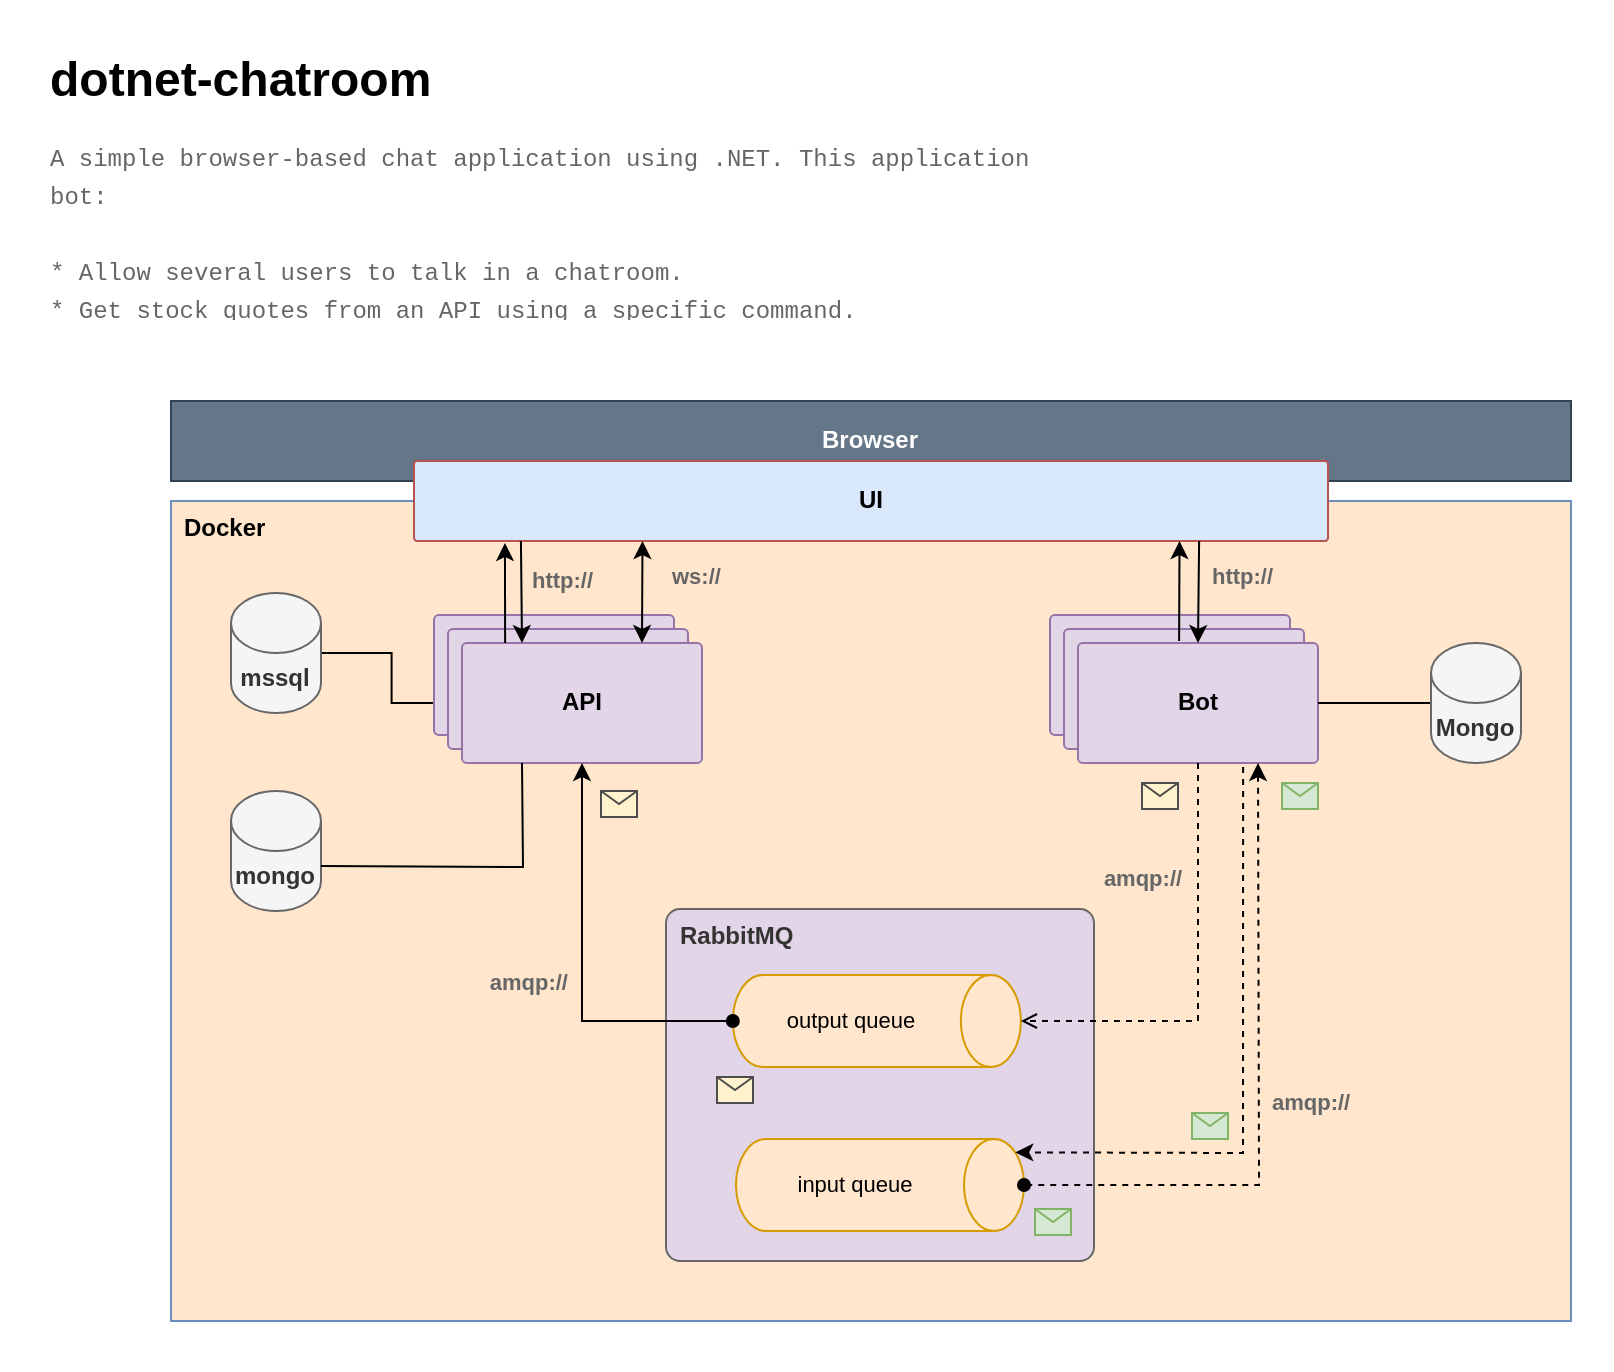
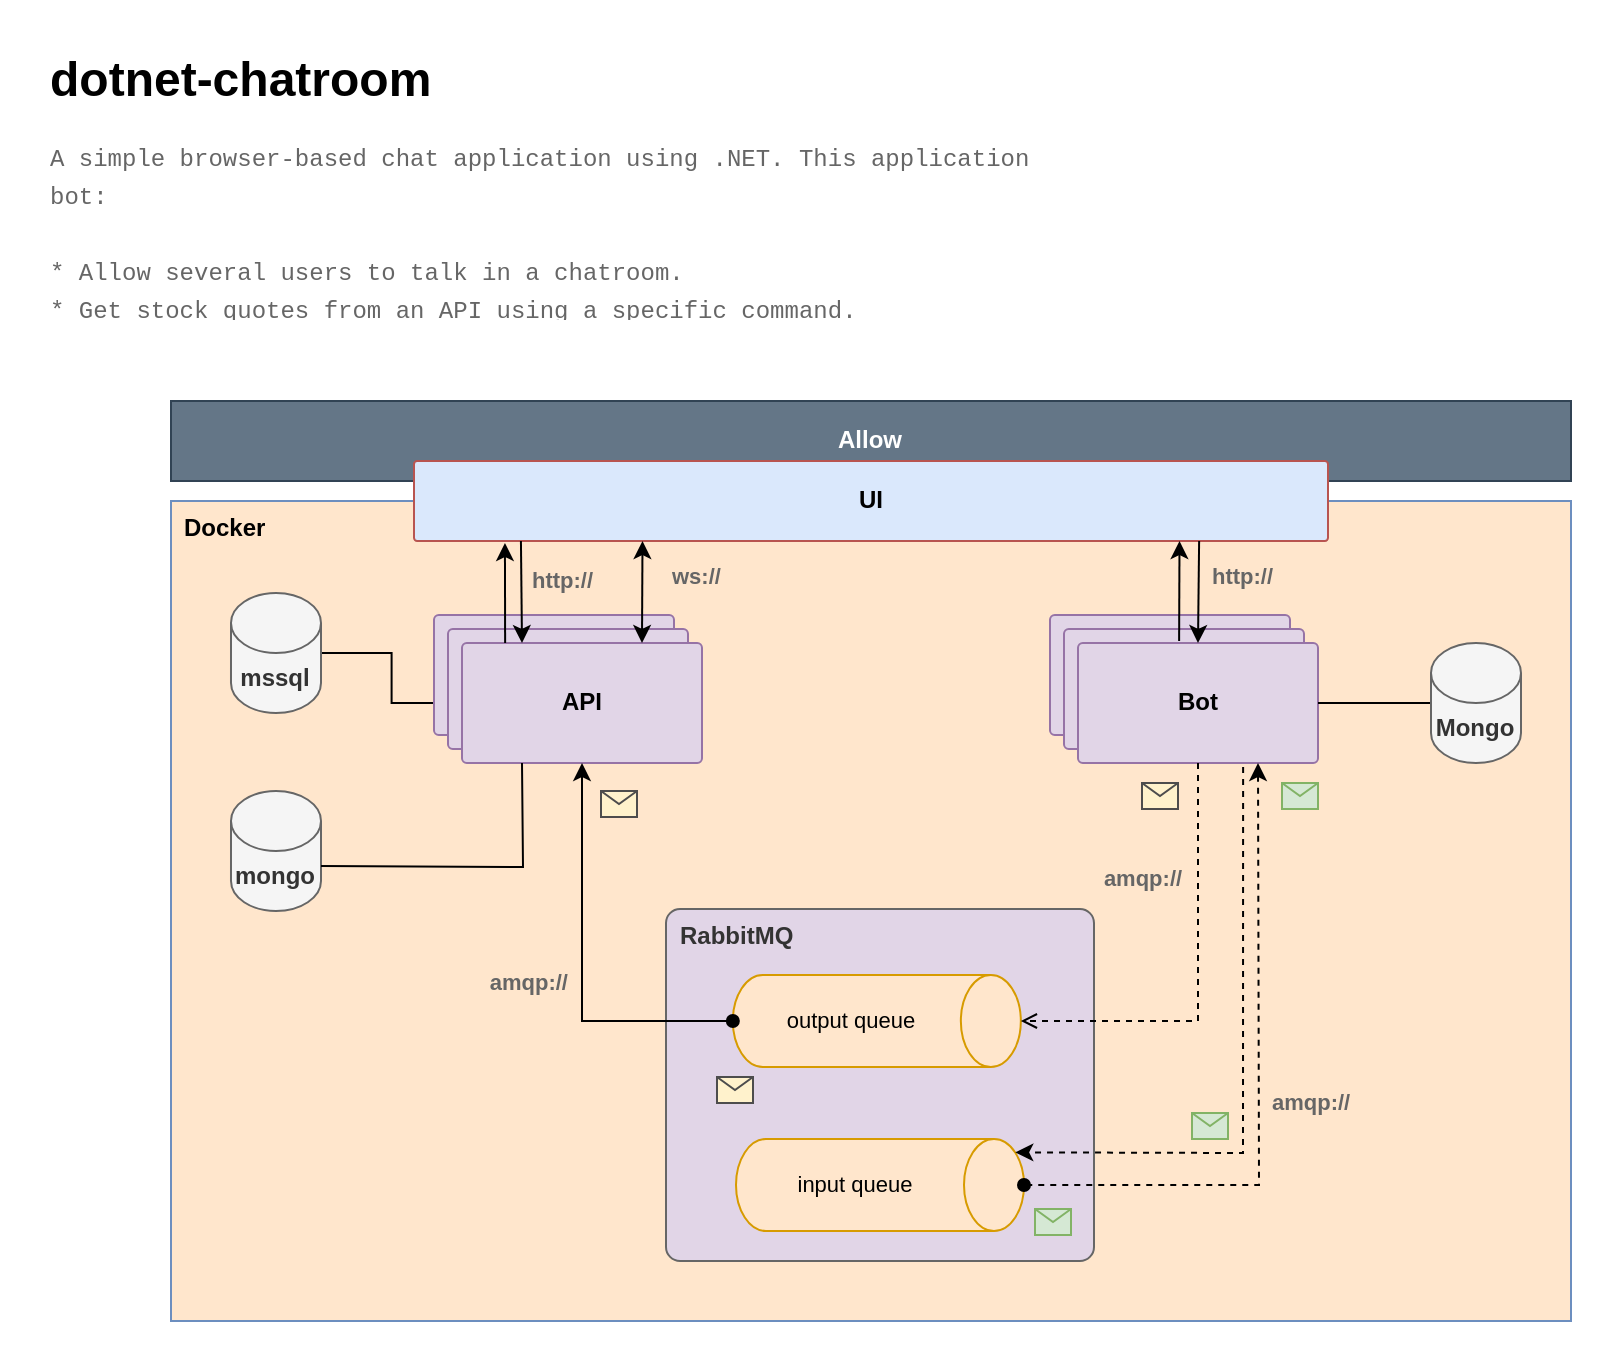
  <mxCell id="0" />
  <mxCell id="1" parent="0" />
  <mxCell id="2" value="&lt;h1&gt;dotnet-chatroom&lt;/h1&gt;&lt;div style=&quot;font-family: &amp;#34;consolas&amp;#34; , &amp;#34;courier new&amp;#34; , monospace ; line-height: 19px&quot;&gt;&lt;div&gt;&lt;font color=&quot;#666666&quot; style=&quot;font-size: 12px&quot;&gt;A simple browser-based chat application using .NET. This application bot:&lt;/font&gt;&lt;/div&gt;&lt;font color=&quot;#666666&quot; style=&quot;font-size: 12px&quot;&gt;&lt;br&gt;&lt;/font&gt;&lt;div&gt;&lt;font color=&quot;#666666&quot; style=&quot;font-size: 12px&quot;&gt;* Allow several users to talk in a chatroom.&lt;/font&gt;&lt;/div&gt;&lt;div&gt;&lt;font color=&quot;#666666&quot; style=&quot;font-size: 12px&quot;&gt;* Get stock quotes from an API using a specific command.&lt;/font&gt;&lt;/div&gt;&lt;/div&gt;" style="text;html=1;strokeColor=none;fillColor=none;spacing=5;spacingTop=-20;whiteSpace=wrap;overflow=hidden;rounded=0;" vertex="1" parent="1"><mxGeometry x="20" y="20" width="510" height="140" as="geometry" /></mxCell>
  <mxCell id="3" value="Docker" style="rounded=0;whiteSpace=wrap;html=1;labelBackgroundColor=none;fontSize=12;align=left;verticalAlign=top;spacing=0;spacingTop=2;spacingLeft=7;fontStyle=1;fillColor=#ffe6cc;strokeColor=#6c8ebf;" vertex="1" parent="1"><mxGeometry x="85" y="250" width="700" height="410" as="geometry" /></mxCell>
  <mxCell id="4" value="" style="edgeStyle=orthogonalEdgeStyle;rounded=0;orthogonalLoop=1;jettySize=auto;html=1;fontSize=11;fontColor=#666666;align=left;entryX=0;entryY=0.5;entryDx=0;entryDy=0;" edge="1" parent="1" source="5" target="12"><mxGeometry relative="1" as="geometry" /></mxCell>
  <mxCell id="5" value="mssql" style="shape=cylinder3;whiteSpace=wrap;html=1;boundedLbl=1;backgroundOutline=1;size=15;rounded=1;labelBackgroundColor=none;fontSize=12;fontColor=#333333;align=center;verticalAlign=middle;fillColor=#f5f5f5;strokeColor=#666666;fontStyle=1" vertex="1" parent="1"><mxGeometry x="115" y="296" width="45" height="60" as="geometry" /></mxCell>
- <mxCell id="6" value="Browser" style="rounded=0;whiteSpace=wrap;html=1;arcSize=4;labelBackgroundColor=none;fillColor=#647687;strokeColor=#314354;fontStyle=1;fontColor=#ffffff;" vertex="1" parent="1"><mxGeometry x="85" y="200" width="700" height="40" as="geometry" /></mxCell>
+ <mxCell id="6" value="Allow" style="rounded=0;whiteSpace=wrap;html=1;arcSize=4;labelBackgroundColor=none;fillColor=#647687;strokeColor=#314354;fontStyle=1;fontColor=#ffffff;" vertex="1" parent="1"><mxGeometry x="85" y="200" width="700" height="40" as="geometry" /></mxCell>
  <mxCell id="7" value="RabbitMQ" style="rounded=1;whiteSpace=wrap;html=1;arcSize=4;align=left;verticalAlign=top;spacingLeft=7;spacingTop=2;spacing=0;fillColor=#e1d5e7;fontColor=#333333;strokeColor=#666666;fontStyle=1;" vertex="1" parent="1"><mxGeometry x="332.5" y="454" width="214" height="176" as="geometry" /></mxCell>
  <mxCell id="8" value="UI" style="rounded=1;whiteSpace=wrap;html=1;arcSize=4;labelBackgroundColor=none;fillColor=#dae8fc;strokeColor=#b85450;fontStyle=1;" vertex="1" parent="1"><mxGeometry x="206.5" y="230" width="457" height="40" as="geometry" /></mxCell>
  <mxCell id="9" value="" style="group;fillColor=none;strokeColor=none;" vertex="1" connectable="0" parent="1"><mxGeometry x="216.5" y="307" width="134" height="74" as="geometry" /></mxCell>
  <mxCell id="10" value="api" style="rounded=1;whiteSpace=wrap;html=1;arcSize=4;fillColor=#e1d5e7;strokeColor=#9673a6;" vertex="1" parent="9"><mxGeometry width="120" height="60" as="geometry" /></mxCell>
  <mxCell id="11" value="api" style="rounded=1;whiteSpace=wrap;html=1;arcSize=4;fillColor=#e1d5e7;strokeColor=#9673a6;" vertex="1" parent="9"><mxGeometry x="7" y="7" width="120" height="60" as="geometry" /></mxCell>
  <mxCell id="12" value="API" style="rounded=1;whiteSpace=wrap;html=1;arcSize=4;fillColor=#e1d5e7;strokeColor=#9673a6;fontStyle=1" vertex="1" parent="9"><mxGeometry x="14" y="14" width="120" height="60" as="geometry" /></mxCell>
  <mxCell id="13" value="" style="group;fillColor=none;strokeColor=none;fontStyle=0" vertex="1" connectable="0" parent="1"><mxGeometry x="524.5" y="307" width="134" height="74" as="geometry" /></mxCell>
  <mxCell id="14" value="bot" style="rounded=1;whiteSpace=wrap;html=1;arcSize=4;fillColor=#e1d5e7;strokeColor=#9673a6;" vertex="1" parent="13"><mxGeometry width="120" height="60" as="geometry" /></mxCell>
  <mxCell id="15" value="bot" style="rounded=1;whiteSpace=wrap;html=1;arcSize=4;fillColor=#e1d5e7;strokeColor=#9673a6;" vertex="1" parent="13"><mxGeometry x="7" y="7" width="120" height="60" as="geometry" /></mxCell>
  <mxCell id="16" value="Bot" style="rounded=1;whiteSpace=wrap;html=1;arcSize=4;fillColor=#e1d5e7;strokeColor=#9673a6;fontStyle=1" vertex="1" parent="13"><mxGeometry x="14" y="14" width="120" height="60" as="geometry" /></mxCell>
  <mxCell id="17" value="output queue" style="shape=cylinder3;boundedLbl=1;backgroundOutline=1;size=15;rounded=1;labelBackgroundColor=none;fontSize=11;align=center;verticalAlign=middle;rotation=90;fillColor=#ffe6cc;strokeColor=#d79b00;html=1;whiteSpace=wrap;labelPosition=center;verticalLabelPosition=middle;horizontal=0;spacing=0;" vertex="1" parent="1"><mxGeometry x="414.92" y="438" width="46" height="144" as="geometry" /></mxCell>
  <mxCell id="18" value="" style="shape=message;html=1;html=1;outlineConnect=0;rounded=1;labelBackgroundColor=none;fontSize=11;align=left;verticalAlign=middle;fillColor=#fff2cc;strokeColor=#4D4D4D;fontStyle=1;spacingLeft=-8;whiteSpace=wrap;spacingTop=40;" vertex="1" parent="1"><mxGeometry x="570.5" y="391" width="18" height="13" as="geometry" /></mxCell>
  <mxCell id="19" value="" style="html=1;verticalAlign=bottom;labelBackgroundColor=none;endArrow=open;endFill=0;dashed=1;rounded=0;fontSize=11;fontColor=#666666;exitX=0.5;exitY=1;exitDx=0;exitDy=0;entryX=0.5;entryY=0;entryDx=0;entryDy=0;entryPerimeter=0;align=left;spacingLeft=4;fontStyle=1" edge="1" parent="1" source="16" target="17"><mxGeometry width="160" relative="1" as="geometry"><mxPoint x="626.5" y="547" as="sourcePoint" /><mxPoint x="786.5" y="547" as="targetPoint" /><Array as="points"><mxPoint x="598.5" y="510" /></Array></mxGeometry></mxCell>
  <mxCell id="20" value="amqp://" style="edgeLabel;html=1;align=center;verticalAlign=middle;resizable=0;points=[];fontSize=11;fontColor=#666666;labelBackgroundColor=none;fontStyle=1" vertex="1" connectable="0" parent="19"><mxGeometry x="-0.044" y="2" relative="1" as="geometry"><mxPoint x="-30" y="-47" as="offset" /></mxGeometry></mxCell>
  <mxCell id="21" value="" style="endArrow=classic;html=1;rounded=0;align=right;verticalAlign=top;endFill=1;labelBackgroundColor=none;endSize=6;fontSize=11;fontColor=#666666;entryX=0.5;entryY=1;entryDx=0;entryDy=0;exitX=0.5;exitY=1;exitDx=0;exitDy=0;exitPerimeter=0;spacingRight=6;fontStyle=1;startArrow=oval;startFill=1;" edge="1" parent="1" source="17" target="12"><mxGeometry relative="1" as="geometry"><mxPoint x="980.5" y="569" as="targetPoint" /><mxPoint x="523.92" y="590.49" as="sourcePoint" /><Array as="points"><mxPoint x="290.5" y="510" /></Array></mxGeometry></mxCell>
  <mxCell id="22" value="amqp://" style="edgeLabel;html=1;align=right;verticalAlign=middle;resizable=0;points=[];fontSize=11;fontColor=#666666;fontStyle=1;labelBackgroundColor=none;" vertex="1" connectable="0" parent="21"><mxGeometry x="0.217" y="1" relative="1" as="geometry"><mxPoint x="-6" y="29" as="offset" /></mxGeometry></mxCell>
  <mxCell id="23" value="http://" style="endArrow=classic;html=1;rounded=0;fontSize=11;fontColor=#666666;entryX=0.5;entryY=0;entryDx=0;entryDy=0;exitX=0.859;exitY=1;exitDx=0;exitDy=0;exitPerimeter=0;align=left;horizontal=1;spacingLeft=5;spacingTop=-4;labelBackgroundColor=none;fontStyle=1" edge="1" parent="1" source="8" target="16"><mxGeometry x="-0.215" width="50" height="50" relative="1" as="geometry"><mxPoint x="676.5" y="287" as="sourcePoint" /><mxPoint x="596.5" y="307" as="targetPoint" /><mxPoint as="offset" /></mxGeometry></mxCell>
  <mxCell id="24" value="ws://" style="endArrow=classic;html=1;rounded=0;fontSize=11;fontColor=#666666;align=left;exitX=0.75;exitY=0;exitDx=0;exitDy=0;spacingLeft=4;spacingTop=-4;strokeColor=default;labelBackgroundColor=none;fontStyle=1;entryX=0.25;entryY=1;entryDx=0;entryDy=0;startArrow=classic;startFill=1;" edge="1" parent="1" source="12" target="8"><mxGeometry x="0.217" y="-9" width="50" height="50" relative="1" as="geometry"><mxPoint x="546.5" y="357" as="sourcePoint" /><mxPoint x="291" y="270" as="targetPoint" /><mxPoint as="offset" /></mxGeometry></mxCell>
  <mxCell id="25" value="" style="edgeStyle=orthogonalEdgeStyle;rounded=0;orthogonalLoop=1;jettySize=auto;html=1;fontSize=11;fontColor=#666666;align=center;endArrow=none;endFill=0;entryX=1;entryY=0.5;entryDx=0;entryDy=0;labelBackgroundColor=none;fontStyle=1;spacingTop=-20;startArrow=none;startFill=0;spacingLeft=-3;" edge="1" parent="1" source="26" target="16"><mxGeometry relative="1" as="geometry" /></mxCell>
  <mxCell id="26" value="Mongo" style="shape=cylinder3;whiteSpace=wrap;html=1;boundedLbl=1;backgroundOutline=1;size=15;rounded=1;labelBackgroundColor=none;fontSize=12;align=center;verticalAlign=middle;fillColor=#f5f5f5;strokeColor=#666666;fontColor=#333333;fontStyle=1" vertex="1" parent="1"><mxGeometry x="715" y="321" width="45" height="60" as="geometry" /></mxCell>
  <mxCell id="27" value="mongo" style="shape=cylinder3;whiteSpace=wrap;html=1;boundedLbl=1;backgroundOutline=1;size=15;rounded=1;labelBackgroundColor=none;fontSize=12;fontColor=#333333;align=center;verticalAlign=middle;fillColor=#f5f5f5;strokeColor=#666666;fontStyle=1" vertex="1" parent="1"><mxGeometry x="115" y="395" width="45" height="60" as="geometry" /></mxCell>
  <mxCell id="28" value="" style="endArrow=none;html=1;rounded=0;fontSize=11;fontColor=#666666;align=left;exitX=1;exitY=0;exitDx=0;exitDy=37.5;exitPerimeter=0;entryX=0.25;entryY=1;entryDx=0;entryDy=0;endFill=0;" edge="1" parent="1" source="27" target="12"><mxGeometry width="50" height="50" relative="1" as="geometry"><mxPoint x="410" y="530" as="sourcePoint" /><mxPoint x="460" y="480" as="targetPoint" /><Array as="points"><mxPoint x="261" y="433" /></Array></mxGeometry></mxCell>
  <mxCell id="29" value="input queue" style="shape=cylinder3;boundedLbl=1;backgroundOutline=1;size=15;rounded=1;labelBackgroundColor=none;fontSize=11;align=center;verticalAlign=middle;rotation=90;fillColor=#ffe6cc;strokeColor=#d79b00;html=1;whiteSpace=wrap;labelPosition=center;verticalLabelPosition=middle;horizontal=0;spacing=0;" vertex="1" parent="1"><mxGeometry x="416.5" y="520" width="46" height="144" as="geometry" /></mxCell>
  <mxCell id="30" value="" style="html=1;verticalAlign=bottom;labelBackgroundColor=none;endArrow=oval;endFill=1;dashed=1;rounded=0;fontSize=11;fontColor=#666666;exitX=0.75;exitY=1;exitDx=0;exitDy=0;entryX=0.5;entryY=0;entryDx=0;entryDy=0;entryPerimeter=0;align=left;spacingLeft=4;fontStyle=1;startArrow=classic;startFill=1;" edge="1" parent="1" source="16" target="29"><mxGeometry width="160" relative="1" as="geometry"><mxPoint x="608.5" y="391" as="sourcePoint" /><mxPoint x="519.92" y="520" as="targetPoint" /><Array as="points"><mxPoint x="629" y="592" /></Array></mxGeometry></mxCell>
  <mxCell id="31" value="amqp://" style="edgeLabel;html=1;align=left;verticalAlign=middle;resizable=0;points=[];fontSize=11;fontColor=#666666;labelBackgroundColor=none;fontStyle=1" vertex="1" connectable="0" parent="30"><mxGeometry x="-0.135" y="3" relative="1" as="geometry"><mxPoint x="2" y="28" as="offset" /></mxGeometry></mxCell>
  <mxCell id="32" value="" style="endArrow=classic;html=1;rounded=0;fontSize=11;fontColor=#666666;align=right;entryX=0.75;entryY=1;entryDx=0;entryDy=0;exitX=0.088;exitY=-0.017;exitDx=0;exitDy=0;spacingLeft=0;spacingTop=2;strokeColor=default;labelBackgroundColor=none;fontStyle=1;exitPerimeter=0;spacingRight=14;" edge="1" parent="1"><mxGeometry x="0.195" y="29" width="50" height="50" relative="1" as="geometry"><mxPoint x="589.06" y="319.98" as="sourcePoint" /><mxPoint x="589.25" y="270" as="targetPoint" /><mxPoint as="offset" /></mxGeometry></mxCell>
  <mxCell id="33" value="" style="shape=message;html=1;html=1;outlineConnect=0;rounded=1;labelBackgroundColor=none;fontSize=11;align=left;verticalAlign=middle;fillColor=#d5e8d4;strokeColor=#82b366;fontStyle=1;spacingLeft=-12;whiteSpace=wrap;spacingTop=28;" vertex="1" parent="1"><mxGeometry x="595.5" y="556" width="18" height="13" as="geometry" /></mxCell>
  <mxCell id="34" value="" style="html=1;verticalAlign=bottom;labelBackgroundColor=none;endArrow=classic;endFill=1;dashed=1;rounded=0;fontSize=11;fontColor=#666666;exitX=0.688;exitY=1.033;exitDx=0;exitDy=0;align=left;spacingLeft=4;fontStyle=1;exitPerimeter=0;startArrow=none;startFill=0;entryX=0.145;entryY=0;entryDx=0;entryDy=4.35;entryPerimeter=0;" edge="1" parent="1" source="16" target="29"><mxGeometry width="160" relative="1" as="geometry"><mxPoint x="608.5" y="391" as="sourcePoint" /><mxPoint x="510" y="580" as="targetPoint" /><Array as="points"><mxPoint x="621" y="576" /></Array></mxGeometry></mxCell>
  <mxCell id="35" value="" style="shape=message;html=1;html=1;outlineConnect=0;rounded=1;labelBackgroundColor=none;fontSize=11;align=left;verticalAlign=middle;fillColor=#fff2cc;strokeColor=#4D4D4D;fontStyle=1;spacingLeft=4;spacingTop=0;labelPosition=right;verticalLabelPosition=middle;" vertex="1" parent="1"><mxGeometry x="358" y="538" width="18" height="13" as="geometry" /></mxCell>
  <mxCell id="36" value="" style="shape=message;html=1;html=1;outlineConnect=0;rounded=1;labelBackgroundColor=none;fontSize=11;align=left;verticalAlign=middle;fillColor=#d5e8d4;strokeColor=#82b366;fontStyle=1;spacingLeft=-12;whiteSpace=wrap;spacingTop=28;" vertex="1" parent="1"><mxGeometry x="517" y="604" width="18" height="13" as="geometry" /></mxCell>
  <mxCell id="37" value="http://" style="endArrow=classic;html=1;rounded=0;fontSize=11;fontColor=#666666;align=left;entryX=0.25;entryY=0;entryDx=0;entryDy=0;exitX=0.117;exitY=1;exitDx=0;exitDy=0;exitPerimeter=0;labelBackgroundColor=none;fontStyle=1;spacingLeft=4;" edge="1" parent="1" source="8" target="12"><mxGeometry x="-0.216" width="50" height="50" relative="1" as="geometry"><mxPoint x="199.999" y="270" as="sourcePoint" /><mxPoint x="200.53" y="321" as="targetPoint" /><mxPoint as="offset" /></mxGeometry></mxCell>
  <mxCell id="38" value="" style="endArrow=none;html=1;rounded=0;fontSize=11;fontColor=#666666;align=right;entryX=0.113;entryY=0;entryDx=0;entryDy=0;exitX=0.082;exitY=1.025;exitDx=0;exitDy=0;exitPerimeter=0;labelBackgroundColor=none;fontStyle=1;spacingLeft=0;entryPerimeter=0;endFill=0;startArrow=classic;startFill=1;spacingRight=4;" edge="1" parent="1"><mxGeometry x="-0.241" y="-12" width="50" height="50" relative="1" as="geometry"><mxPoint x="251.974" y="271" as="sourcePoint" /><mxPoint x="252.06" y="321" as="targetPoint" /><mxPoint as="offset" /></mxGeometry></mxCell>
  <mxCell id="39" value="" style="shape=message;html=1;html=1;outlineConnect=0;rounded=1;labelBackgroundColor=none;fontSize=11;align=left;verticalAlign=middle;fillColor=#fff2cc;strokeColor=#4D4D4D;fontStyle=1;spacingLeft=4;spacingTop=0;labelPosition=right;verticalLabelPosition=middle;" vertex="1" parent="1"><mxGeometry x="300" y="395" width="18" height="13" as="geometry" /></mxCell>
  <mxCell id="40" value="" style="shape=message;html=1;html=1;outlineConnect=0;rounded=1;labelBackgroundColor=none;fontSize=11;align=left;verticalAlign=middle;fillColor=#d5e8d4;strokeColor=#82b366;fontStyle=1;spacingLeft=-12;whiteSpace=wrap;spacingTop=28;" vertex="1" parent="1"><mxGeometry x="640.5" y="391" width="18" height="13" as="geometry" /></mxCell>
